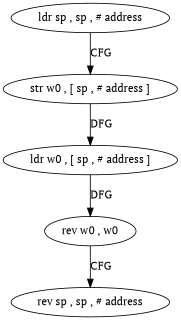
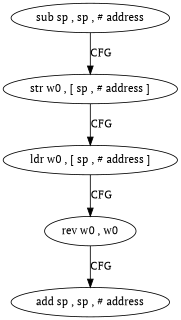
  digraph {
    fontname="PT Serif"
    node [fontname="PT Serif"]
    edge [fontname="PT Serif"]
-   n1 [label="ldr sp , sp , # address"]
+   n1 [label="sub sp , sp , # address"]
    n2 [label="str w0 , [ sp , # address ]"]
    n3 [label="ldr w0 , [ sp , # address ]"]
    n4 [label="rev w0 , w0"]
-   n5 [label="rev sp , sp , # address"]
+   n5 [label="add sp , sp , # address"]
    n1 -> n2 [label=CFG]
-   n2 -> n3 [label=DFG]
-   n3 -> n4 [label=DFG]
+   n2 -> n3 [label=CFG]
+   n3 -> n4 [label=CFG]
    n4 -> n5 [label=CFG]
  }
